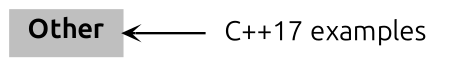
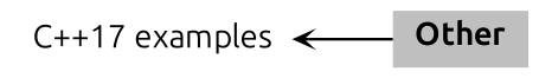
  digraph {
    rankdir=LR
    fontname=Ubuntu
    node [color=black fontname=Ubuntu fontsize=12 shape=plaintext]
    n1 [height=0.2 label="C++17 examples" width=0.4]
    n2 [fillcolor=grey75 fontcolor=black height=0.2 label=<<b>Other</b>> style=filled width=0.4]
-   n2 -> n1 [arrowhead=open arrowsize=0.5 arrowtail=open dir=back fontname=Ubuntu fontsize=15 labelfontsize=15 shape=plaintext style=solid]
+   n1 -> n2 [arrowhead=open arrowsize=0.5 arrowtail=open dir=back fontname=Ubuntu fontsize=15 labelfontsize=15 shape=plaintext style=solid]
  }
